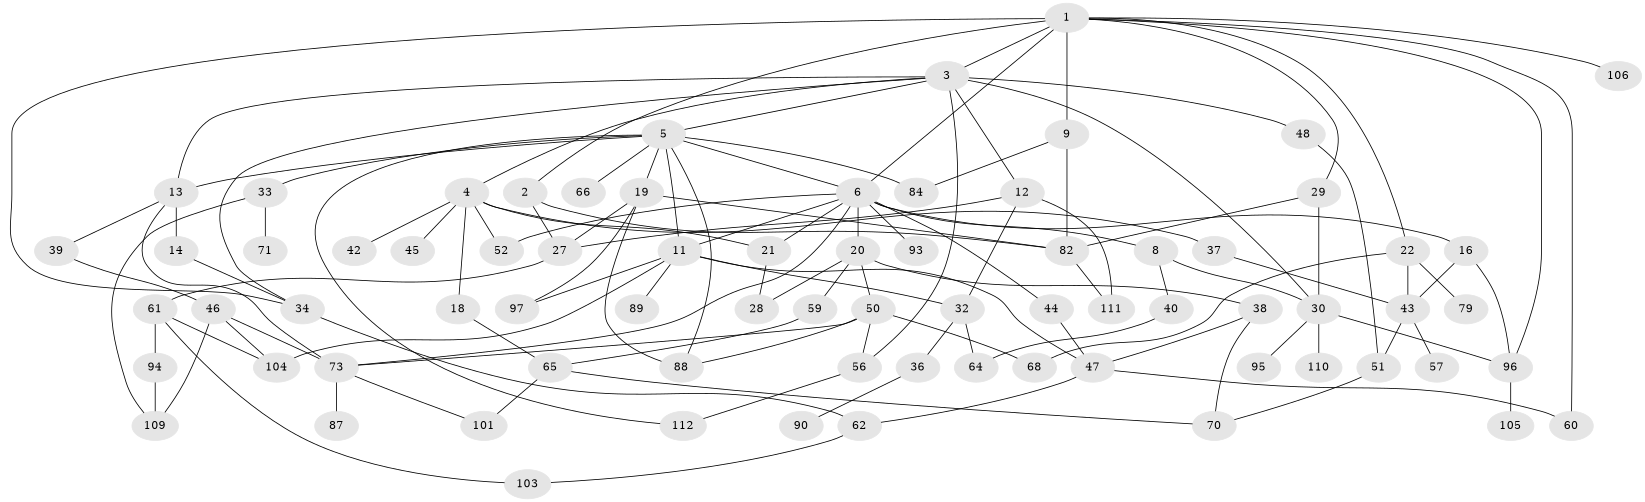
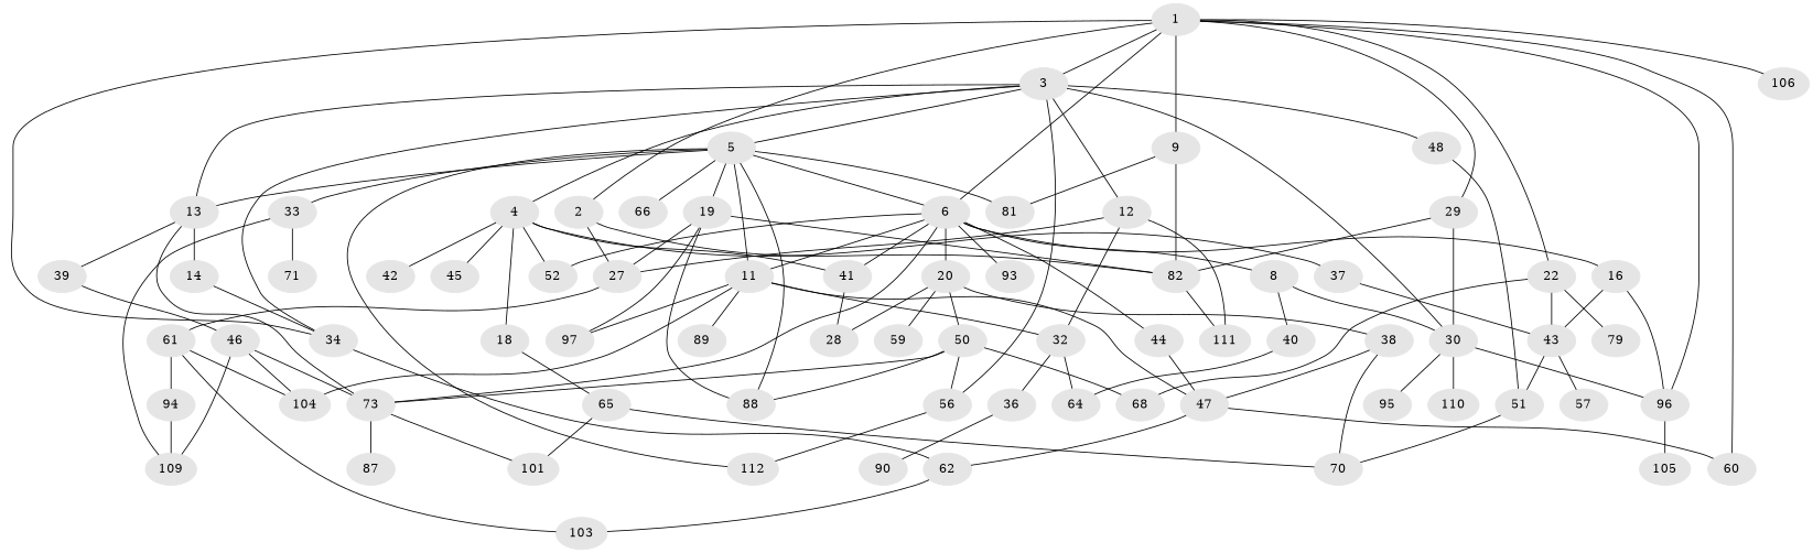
  graph {
    node [color=gray90 style=filled]
    1 [super="+31"]
    2 [super="+17"]
    3 [super="+49"]
    6 [super="+24"]
    9 [super="+81"]
    22 [super="+26"]
    29 [super="+77"]
    34 [super="+54"]
    60
    96
    106
    27 [super="+58"]
    82 [super="+100"]
    4 [super="+10"]
    5 [super="+7"]
    12 [super="+25"]
    13
    30 [super="+108"]
    48
    56 [super="+69"]
-   21 [super="+85"]
+   21 [super="+85" label=41]
    52
    11 [super="+53"]
    8 [super="+98"]
    16 [super="+63"]
    20 [super="+23"]
    44
    73 [super="+74"]
    93
-   84
+   84 [label=81]
    43 [super="+78"]
    68 [super="+107"]
    79
    62
    105
    61 [super="+76"]
    111
    18
    37 [super="+67"]
    42
    45
    19 [super="+83"]
    33
    66
    88 [super="+92"]
    112
    32
    14 [super="+35"]
    39 [super="+41"]
    95
    110
    51 [super="+55"]
    65 [super="+72"]
    28 [super="+91"]
    47 [super="+86"]
    89
    97
    104
    71
    109
    40
    38 [super="+75"]
    50 [super="+99"]
    59
    87
    101
    64 [super="+80"]
    36
    46 [super="+102"]
    57
    70 [super="+113"]
    94
    103
    90
    1 -- 2
    1 -- 3 [weight=2]
    1 -- 6
    1 -- 9
    1 -- 22
    1 -- 29
    1 -- 34
    1 -- 60
    1 -- 96
    1 -- 106
    2 -- 27
    2 -- 82
    3 -- 34
    3 -- 4
    3 -- 5
    3 -- 12
    3 -- 13
    3 -- 30
    3 -- 48
    3 -- 56
    6 -- 21
    6 -- 52
    6 -- 11
    6 -- 8
    6 -- 16
    6 -- 20
    6 -- 44
    6 -- 73
    6 -- 93
    9 -- 82
    9 -- 84
    22 -- 43
    22 -- 68
    22 -- 79
    29 -- 82
    29 -- 30
    34 -- 62
    96 -- 105
    27 -- 61
    82 -- 111
    4 -- 21
    4 -- 52
    4 -- 18
    4 -- 37
    4 -- 42
    4 -- 45
    5 -- 6
    5 -- 13
    5 -- 11
    5 -- 84
    5 -- 19
    5 -- 33
    5 -- 66
    5 -- 88
    5 -- 112
    12 -- 27
    12 -- 111
    12 -- 32
    13 -- 73
    13 -- 14
    13 -- 39
    30 -- 96
    30 -- 95
    30 -- 110
    48 -- 51
    56 -- 112
    21 -- 28
    11 -- 32
    11 -- 47
    11 -- 89
    11 -- 97
    11 -- 104
    8 -- 30
    8 -- 40
    16 -- 96
    16 -- 43 [weight=2]
    20 -- 28
    20 -- 38
    20 -- 50
    20 -- 59
    44 -- 47
    73 -- 87
    73 -- 101
    43 -- 51
    43 -- 57
    62 -- 103
    61 -- 104
    61 -- 94
    61 -- 103
    18 -- 65
    37 -- 43
    19 -- 27
    19 -- 82
    19 -- 88
    19 -- 97
    33 -- 71
    33 -- 109
    32 -- 64
    32 -- 36
    14 -- 34
    39 -- 46
    51 -- 70
    65 -- 101
    65 -- 70
    47 -- 60
    47 -- 62
    40 -- 64
    38 -- 47
    38 -- 70
    50 -- 56
    50 -- 73
    50 -- 68
    50 -- 88
-   59 -- 65
    36 -- 90
    46 -- 73
    46 -- 104
    46 -- 109
    94 -- 109
  }
